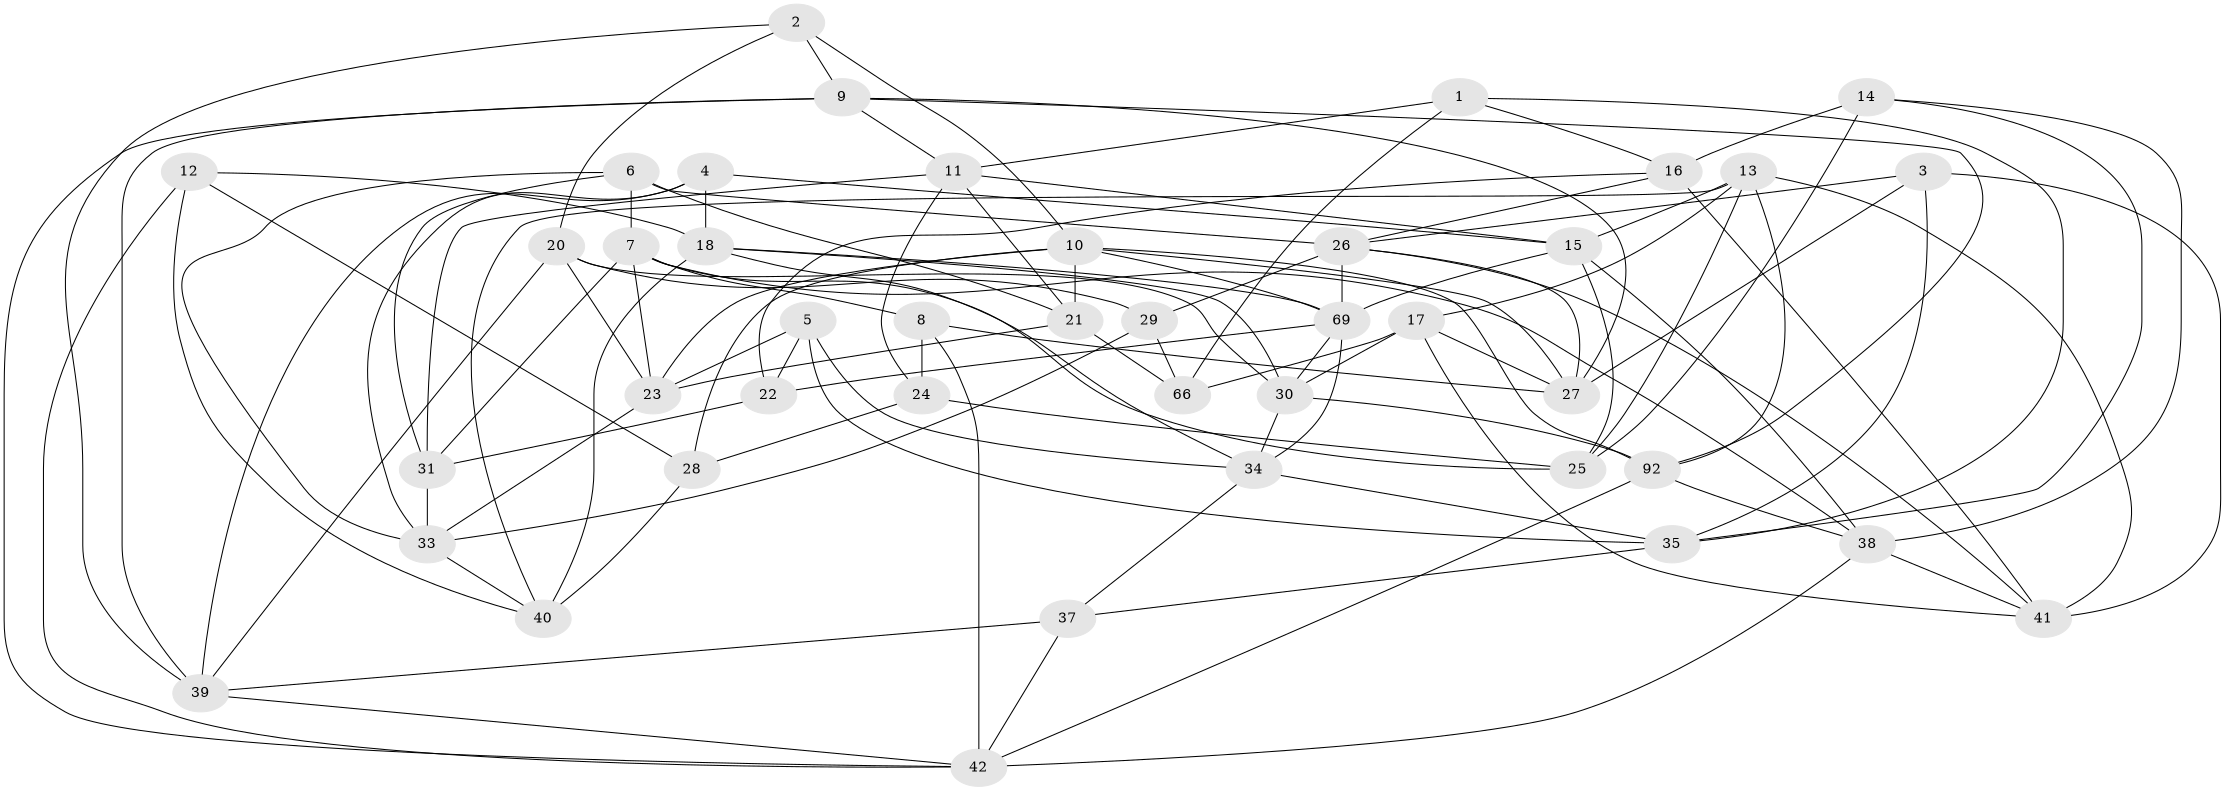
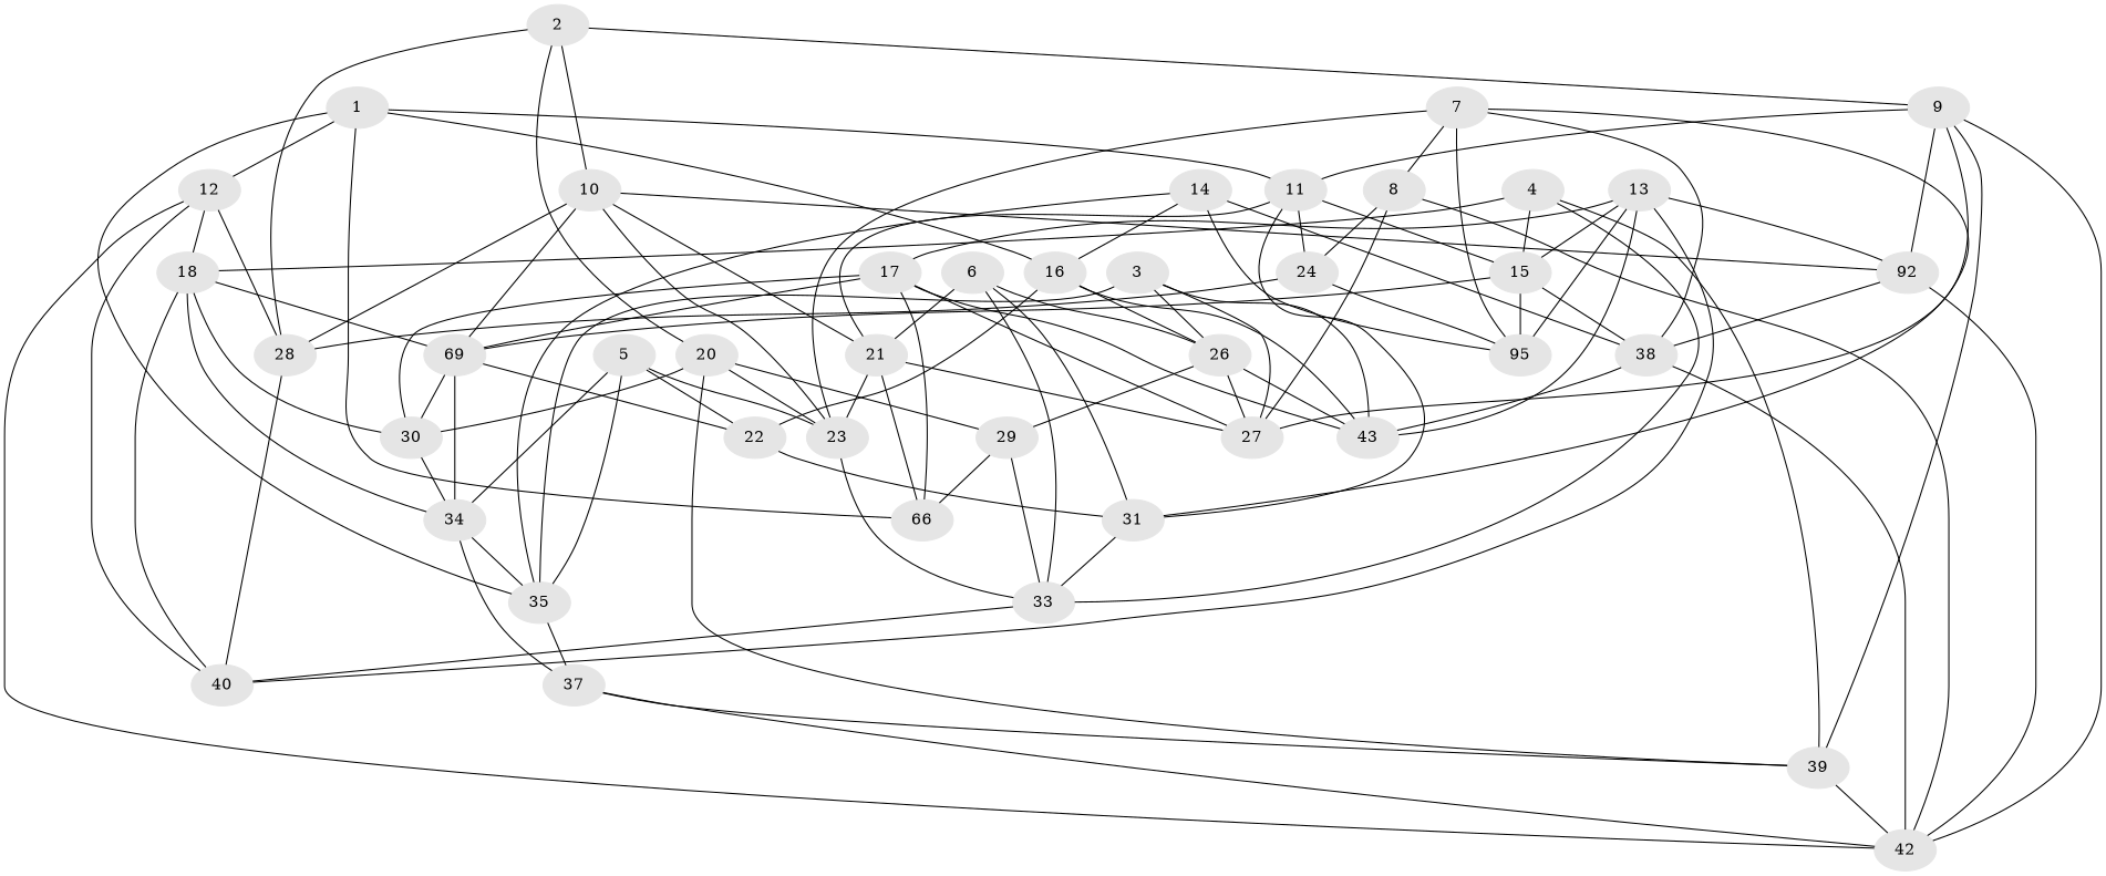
  graph {
    node [color=gray90 style=filled]
    edge [weight=1.0]
    1
    11
    12
    16
    35
    n6 [label=66]
    15
    21
    31
    24
    18
    42
    28
    40
    26
-   41
+   41 [label=43]
    22
    37
    2
    9
    10
    20
    39
    27
    n25 [label=92]
    23
    n27 [label=69]
    30
    29
    3
    4
    33
-   25
+   25 [label=95]
    38
    34
    5
    6
    7
    8
    14
    13
    17
    1 -- 11
+   1 -- 12 [weight=2.0]
    1 -- 16
    1 -- 35
    1 -- n6
    11 -- 15
    11 -- 21
    11 -- 31
    11 -- 24
    12 -- 18
    12 -- 42
    12 -- 28
    12 -- 40
    16 -- 26
    16 -- 41
    16 -- 22 [weight=2.0]
    35 -- 37
    15 -- n27
    15 -- 25 [weight=2.0]
    15 -- 38
    21 -- n6
-   10 -- 27
+   21 -- 27
    21 -- 23
    31 -- 33
    24 -- 28 [weight=2.0]
    24 -- 25 [weight=2.0]
    18 -- 40
    18 -- n27
    18 -- 30
    18 -- 34
    28 -- 40 [weight=2.0]
    26 -- 41
    26 -- 27
    26 -- 29 [weight=2.0]
    22 -- 31
    37 -- 42
    37 -- 39
    2 -- 9
    2 -- 10
    2 -- 20
-   2 -- 39
+   2 -- 28
    9 -- 11
    9 -- 42
    9 -- 39
    9 -- 27
    9 -- n25
    10 -- 21
    10 -- 28
    10 -- n25
    10 -- 23
    10 -- n27
    20 -- 39
    20 -- 23
    20 -- 30
    20 -- 29 [weight=2.0]
    39 -- 42
    n25 -- 42
    n25 -- 38
    23 -- 33
    n27 -- 22 [weight=2.0]
    n27 -- 30
    n27 -- 34
-   30 -- n25
    30 -- 34
    29 -- n6
    29 -- 33
    3 -- 35
    3 -- 26
    3 -- 41
    3 -- 27
    4 -- 15
    4 -- 18
    4 -- 39
    4 -- 33
    33 -- 40
    38 -- 42
    38 -- 41
    34 -- 35
    34 -- 37
    5 -- 35
    5 -- 22
    5 -- 23
    5 -- 34
    6 -- 21
    6 -- 31
    6 -- 26 [weight=2.0]
    6 -- 33
-   6 -- 7
    7 -- 31
    7 -- 23
    7 -- 25
    7 -- 38
    7 -- 8
    8 -- 24
    8 -- 42
    8 -- 27
    14 -- 16
    14 -- 35
    14 -- 25 [weight=2.0]
    14 -- 38
    13 -- 15
    13 -- 40
    13 -- 41
    13 -- n25
    13 -- 25
    13 -- 17
    17 -- n6
    17 -- 41
    17 -- 27
-   26 -- n27
+   17 -- n27
    17 -- 30
  }
